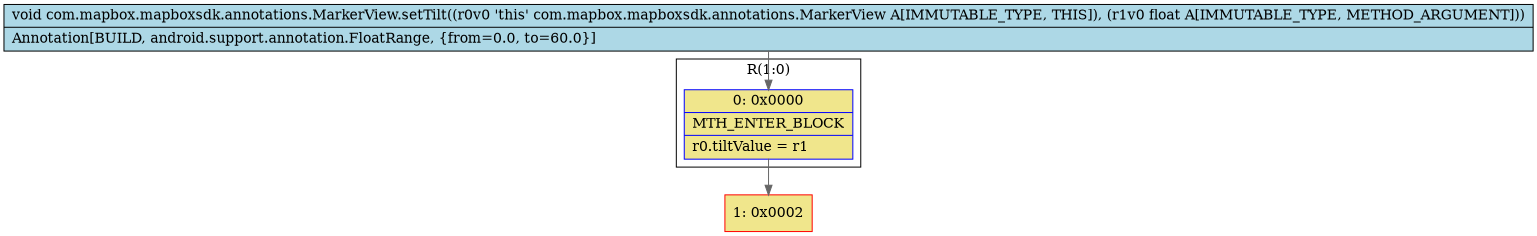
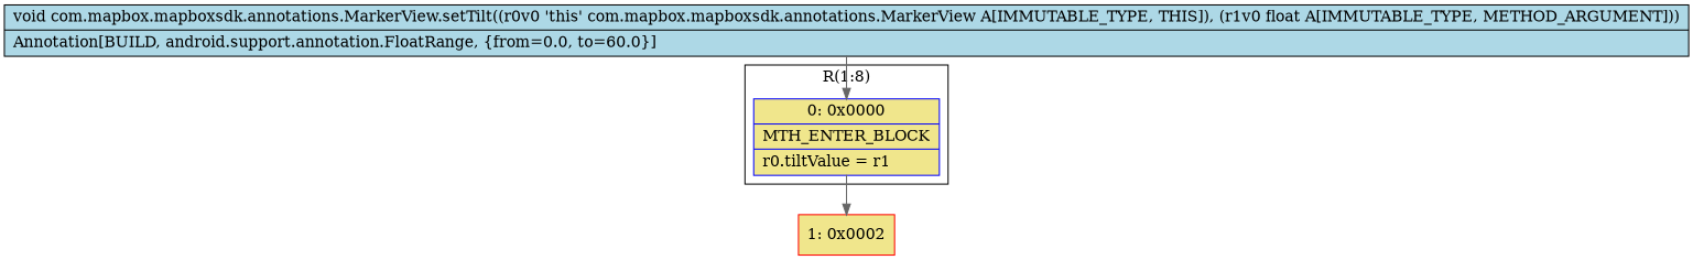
  digraph {
    node [shape=record style=filled fillcolor=khaki]
    edge [color=gray40]
    n1 [color=blue label="{0\:\ 0x0000|MTH_ENTER_BLOCK\l|r0.tiltValue = r1\l}"]
    n2 [color=red label="{1\:\ 0x0002}"]
    n3 [label="{void com.mapbox.mapboxsdk.annotations.MarkerView.setTilt((r0v0 'this' com.mapbox.mapboxsdk.annotations.MarkerView A[IMMUTABLE_TYPE, THIS]), (r1v0 float A[IMMUTABLE_TYPE, METHOD_ARGUMENT]))  | Annotation[BUILD, android.support.annotation.FloatRange, \{from=0.0, to=60.0\}]\l}" fillcolor=lightblue]
    subgraph cluster_1 {
-     label="R(1:0)"
+     label="R(1:8)"
      n1
    }
    n1 -> n2
    n3 -> n1
  }
